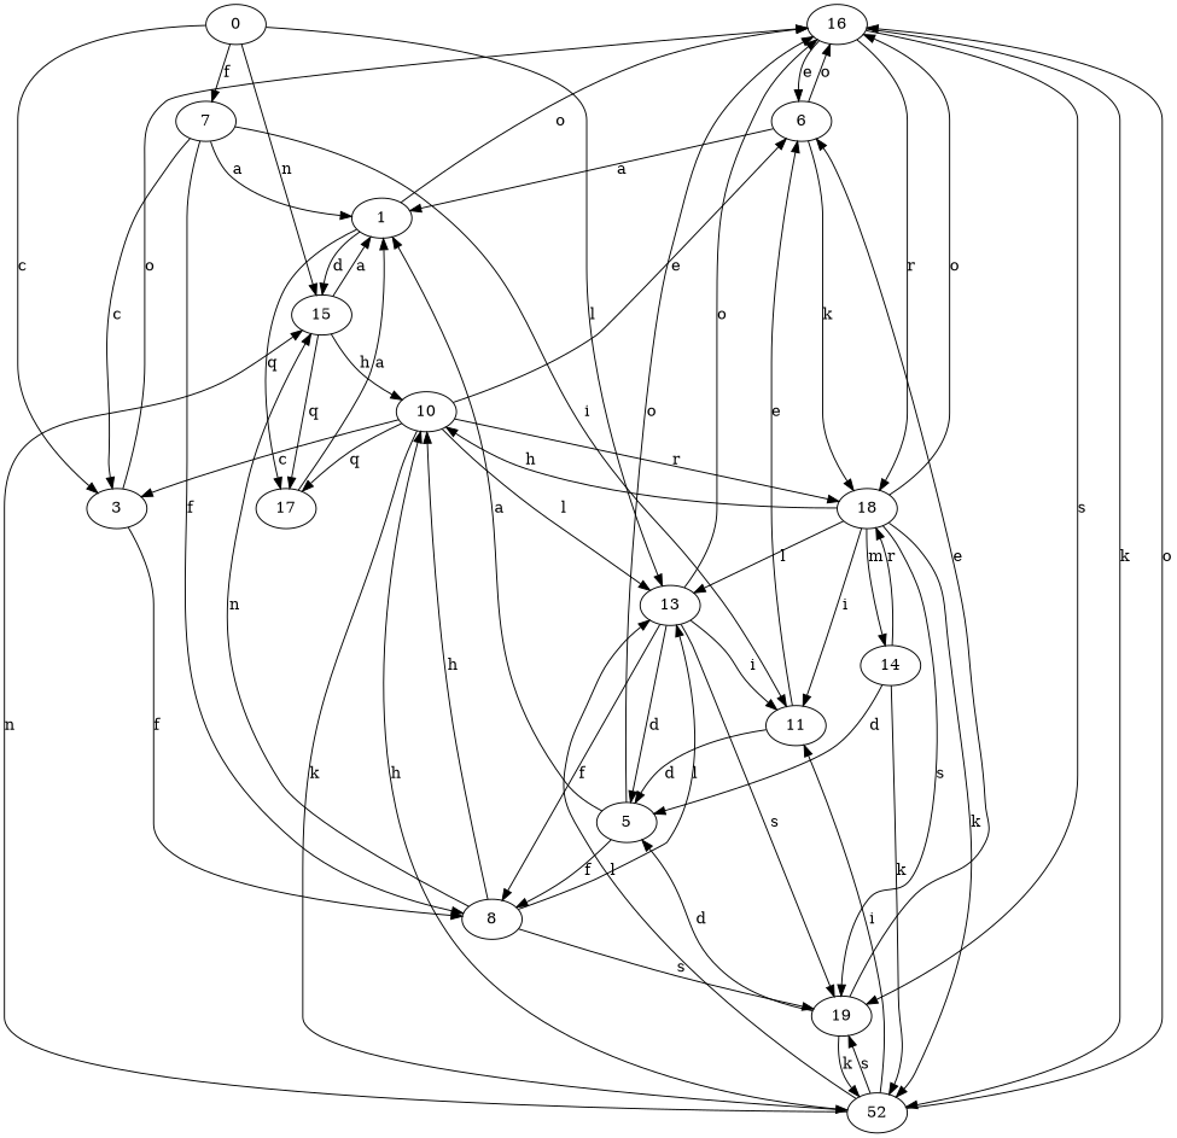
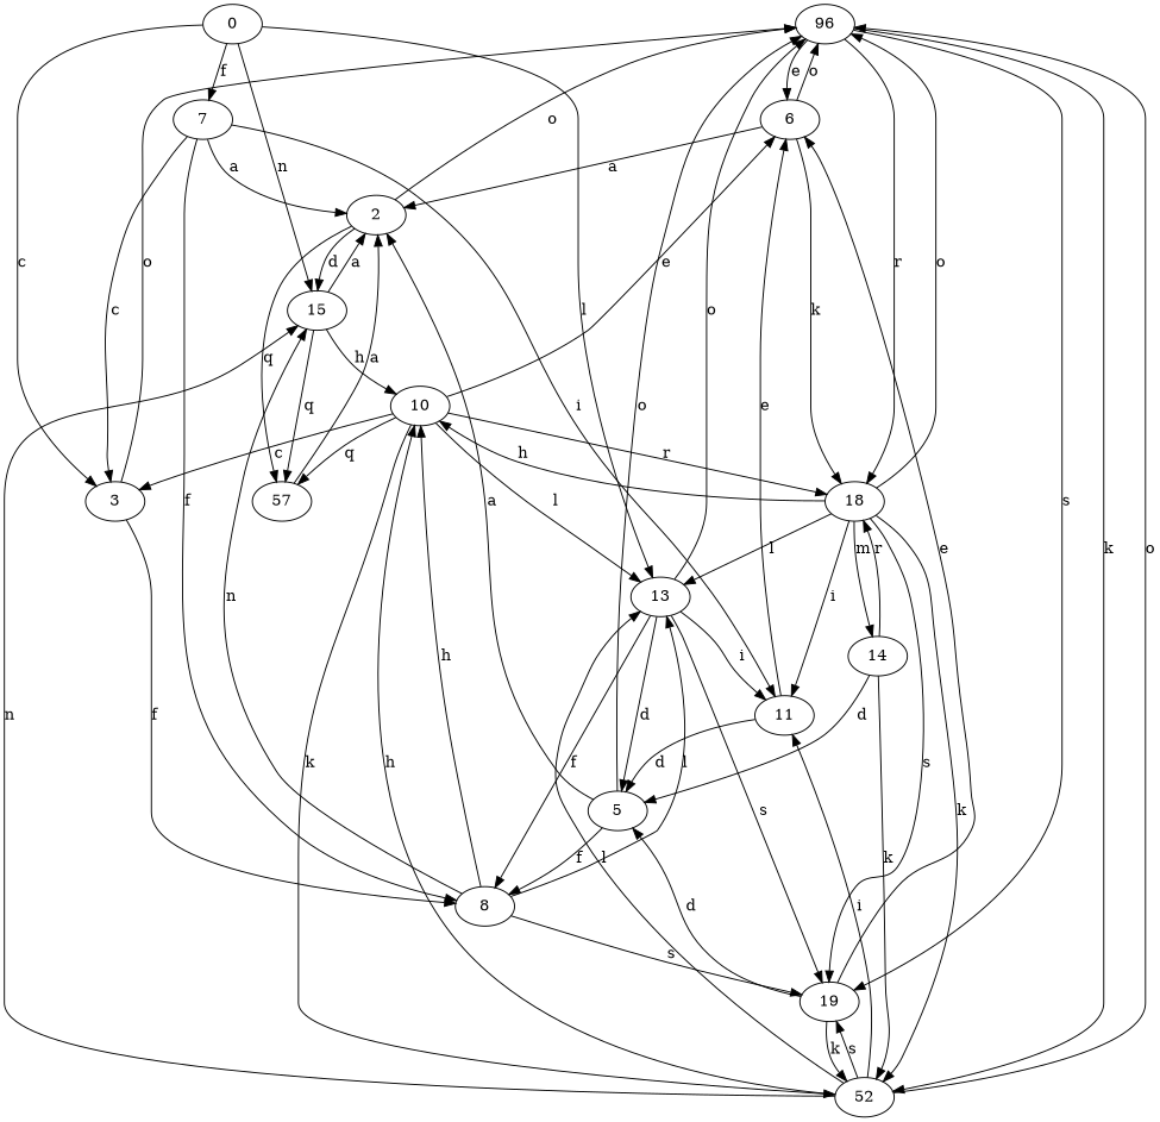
  strict digraph {
-   16
+   16 [label=96]
    6
    18
    19
    n5 [label=52]
-   2 [label=1]
+   2
    15
-   17
+   17 [label=57]
    10
    3
    8
    13
    5
    11
    14
    7
    0
    16 -> 6 [label=e]
    16 -> 18 [label=r]
    16 -> 19 [label=s]
    16 -> n5 [label=k]
    6 -> 16 [label=o]
    6 -> 18 [label=k]
    6 -> 2 [label=a]
    18 -> 16 [label=o]
    18 -> 19 [label=s]
    18 -> n5 [label=k]
    18 -> 10 [label=h]
    18 -> 13 [label=l]
    18 -> 11 [label=i]
    18 -> 14 [label=m]
    19 -> 6 [label=e]
    19 -> n5 [label=k]
    19 -> 5 [label=d]
    n5 -> 16 [label=o]
    n5 -> 19 [label=s]
    n5 -> 15 [label=n]
    n5 -> 10 [label=h]
    n5 -> 13 [label=l]
    n5 -> 11 [label=i]
    2 -> 16 [label=o]
    2 -> 15 [label=d]
    2 -> 17 [label=q]
    15 -> 2 [label=a]
    15 -> 17 [label=q]
    15 -> 10 [label=h]
    17 -> 2 [label=a]
    10 -> 6 [label=e]
    10 -> 18 [label=r]
    10 -> n5 [label=k]
    10 -> 17 [label=q]
    10 -> 3 [label=c]
    10 -> 13 [label=l]
    3 -> 16 [label=o]
    3 -> 8 [label=f]
    8 -> 19 [label=s]
    8 -> 15 [label=n]
    8 -> 10 [label=h]
    8 -> 13 [label=l]
    13 -> 16 [label=o]
    13 -> 19 [label=s]
    13 -> 8 [label=f]
    13 -> 5 [label=d]
    13 -> 11 [label=i]
    5 -> 16 [label=o]
    5 -> 2 [label=a]
    5 -> 8 [label=f]
    11 -> 6 [label=e]
    11 -> 5 [label=d]
    14 -> 18 [label=r]
    14 -> n5 [label=k]
    14 -> 5 [label=d]
    7 -> 2 [label=a]
    7 -> 3 [label=c]
    7 -> 8 [label=f]
    7 -> 11 [label=i]
    0 -> 15 [label=n]
    0 -> 3 [label=c]
    0 -> 13 [label=l]
    0 -> 7 [label=f]
  }
